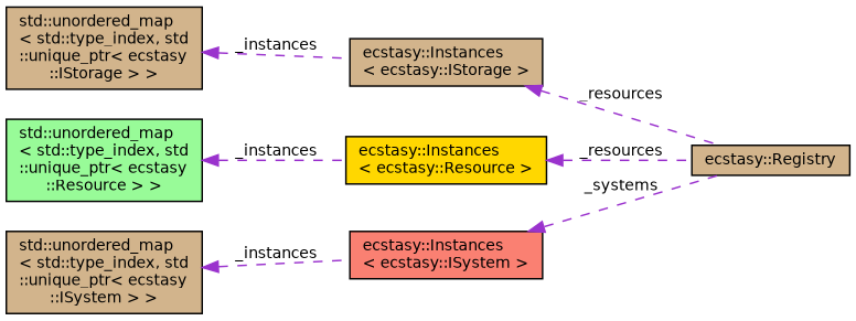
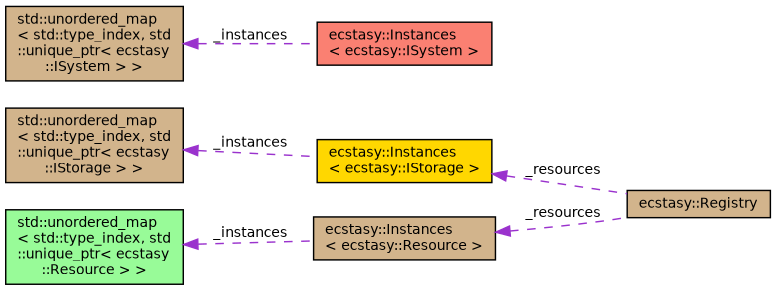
  digraph {
    rankdir=LR
    node [color=black fillcolor=tan fontname=Helvetica fontsize=10 shape=record style=filled]
    edge [color=darkorchid3 dir=back fontname=Helvetica fontsize=10 labelfontname=Helvetica labelfontsize=10 style=dashed]
    n1 [fontcolor=black height=0.2 label="ecstasy::Registry" width=0.4]
-   n2 [height=0.2 label="ecstasy::Instances\l\< ecstasy::IStorage \>" width=0.4]
+   n2 [fillcolor=gold height=0.2 label="ecstasy::Instances\l\< ecstasy::IStorage \>" width=0.4]
    n3 [height=0.2 label="std::unordered_map\l\< std::type_index, std\l::unique_ptr\< ecstasy\l::IStorage \> \>" width=0.4]
-   n4 [fillcolor=gold height=0.2 label="ecstasy::Instances\l\< ecstasy::Resource \>" width=0.4]
+   n4 [height=0.2 label="ecstasy::Instances\l\< ecstasy::Resource \>" width=0.4]
    n5 [fillcolor=palegreen height=0.2 label="std::unordered_map\l\< std::type_index, std\l::unique_ptr\< ecstasy\l::Resource \> \>" width=0.4]
    n6 [fillcolor=salmon height=0.2 label="ecstasy::Instances\l\< ecstasy::ISystem \>" width=0.4]
    n7 [height=0.2 label="std::unordered_map\l\< std::type_index, std\l::unique_ptr\< ecstasy\l::ISystem \> \>" width=0.4]
    n2 -> n1 [label=" _resources"]
    n3 -> n2 [label=" _instances"]
    n4 -> n1 [label=" _resources"]
    n5 -> n4 [label=" _instances"]
-   n6 -> n1 [label=" _systems"]
    n7 -> n6 [label=" _instances"]
  }
